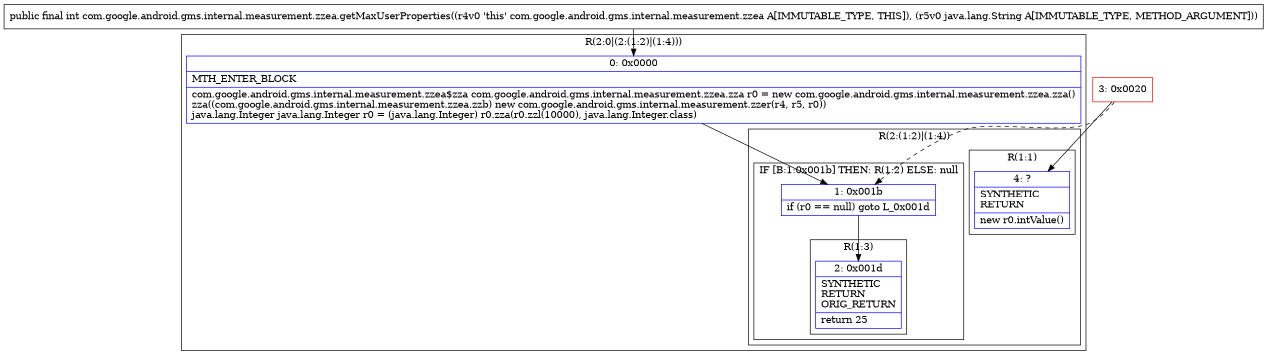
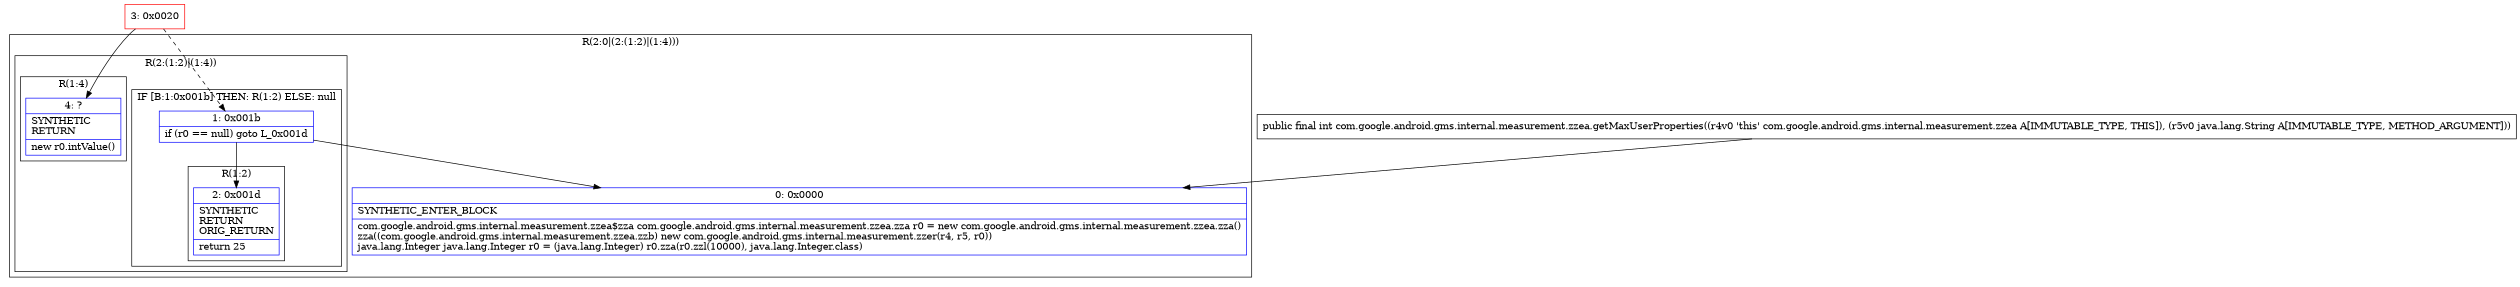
  digraph {
    node [color=blue shape=record]
    n1 [label="{2\:\ 0x001d|SYNTHETIC\lRETURN\lORIG_RETURN\l|return 25\l}"]
    n2 [label="{1\:\ 0x001b|if (r0 == null) goto L_0x001d\l}"]
    n3 [label="{4\:\ ?|SYNTHETIC\lRETURN\l|new r0.intValue()\l}"]
-   n4 [label="{0\:\ 0x0000|MTH_ENTER_BLOCK\l|com.google.android.gms.internal.measurement.zzea$zza com.google.android.gms.internal.measurement.zzea.zza r0 = new com.google.android.gms.internal.measurement.zzea.zza()\lzza((com.google.android.gms.internal.measurement.zzea.zzb) new com.google.android.gms.internal.measurement.zzer(r4, r5, r0))\ljava.lang.Integer java.lang.Integer r0 = (java.lang.Integer) r0.zza(r0.zzl(10000), java.lang.Integer.class)\l}"]
+   n4 [label="{0\:\ 0x0000|SYNTHETIC_ENTER_BLOCK\l|com.google.android.gms.internal.measurement.zzea$zza com.google.android.gms.internal.measurement.zzea.zza r0 = new com.google.android.gms.internal.measurement.zzea.zza()\lzza((com.google.android.gms.internal.measurement.zzea.zzb) new com.google.android.gms.internal.measurement.zzer(r4, r5, r0))\ljava.lang.Integer java.lang.Integer r0 = (java.lang.Integer) r0.zza(r0.zzl(10000), java.lang.Integer.class)\l}"]
    n5 [color=red label="{3\:\ 0x0020}"]
    n6 [label="{public final int com.google.android.gms.internal.measurement.zzea.getMaxUserProperties((r4v0 'this' com.google.android.gms.internal.measurement.zzea A[IMMUTABLE_TYPE, THIS]), (r5v0 java.lang.String A[IMMUTABLE_TYPE, METHOD_ARGUMENT])) }" color=""]
    subgraph cluster_1 {
      label="R(2:0|(2:(1:2)|(1:4)))"
      n4
      subgraph cluster_2 {
        label="R(2:(1:2)|(1:4))"
        subgraph cluster_3 {
          label="IF [B:1:0x001b] THEN: R(1:2) ELSE: null"
          n2
          subgraph cluster_4 {
-           label="R(1:3)"
+           label="R(1:2)"
            n1
          }
        }
        subgraph cluster_5 {
-         label="R(1:1)"
+         label="R(1:4)"
          n3
        }
      }
    }
    n2 -> n1
-   n4 -> n2
+   n2 -> n4
    n5 -> n2 [style=dashed]
    n5 -> n3
    n6 -> n4
  }
